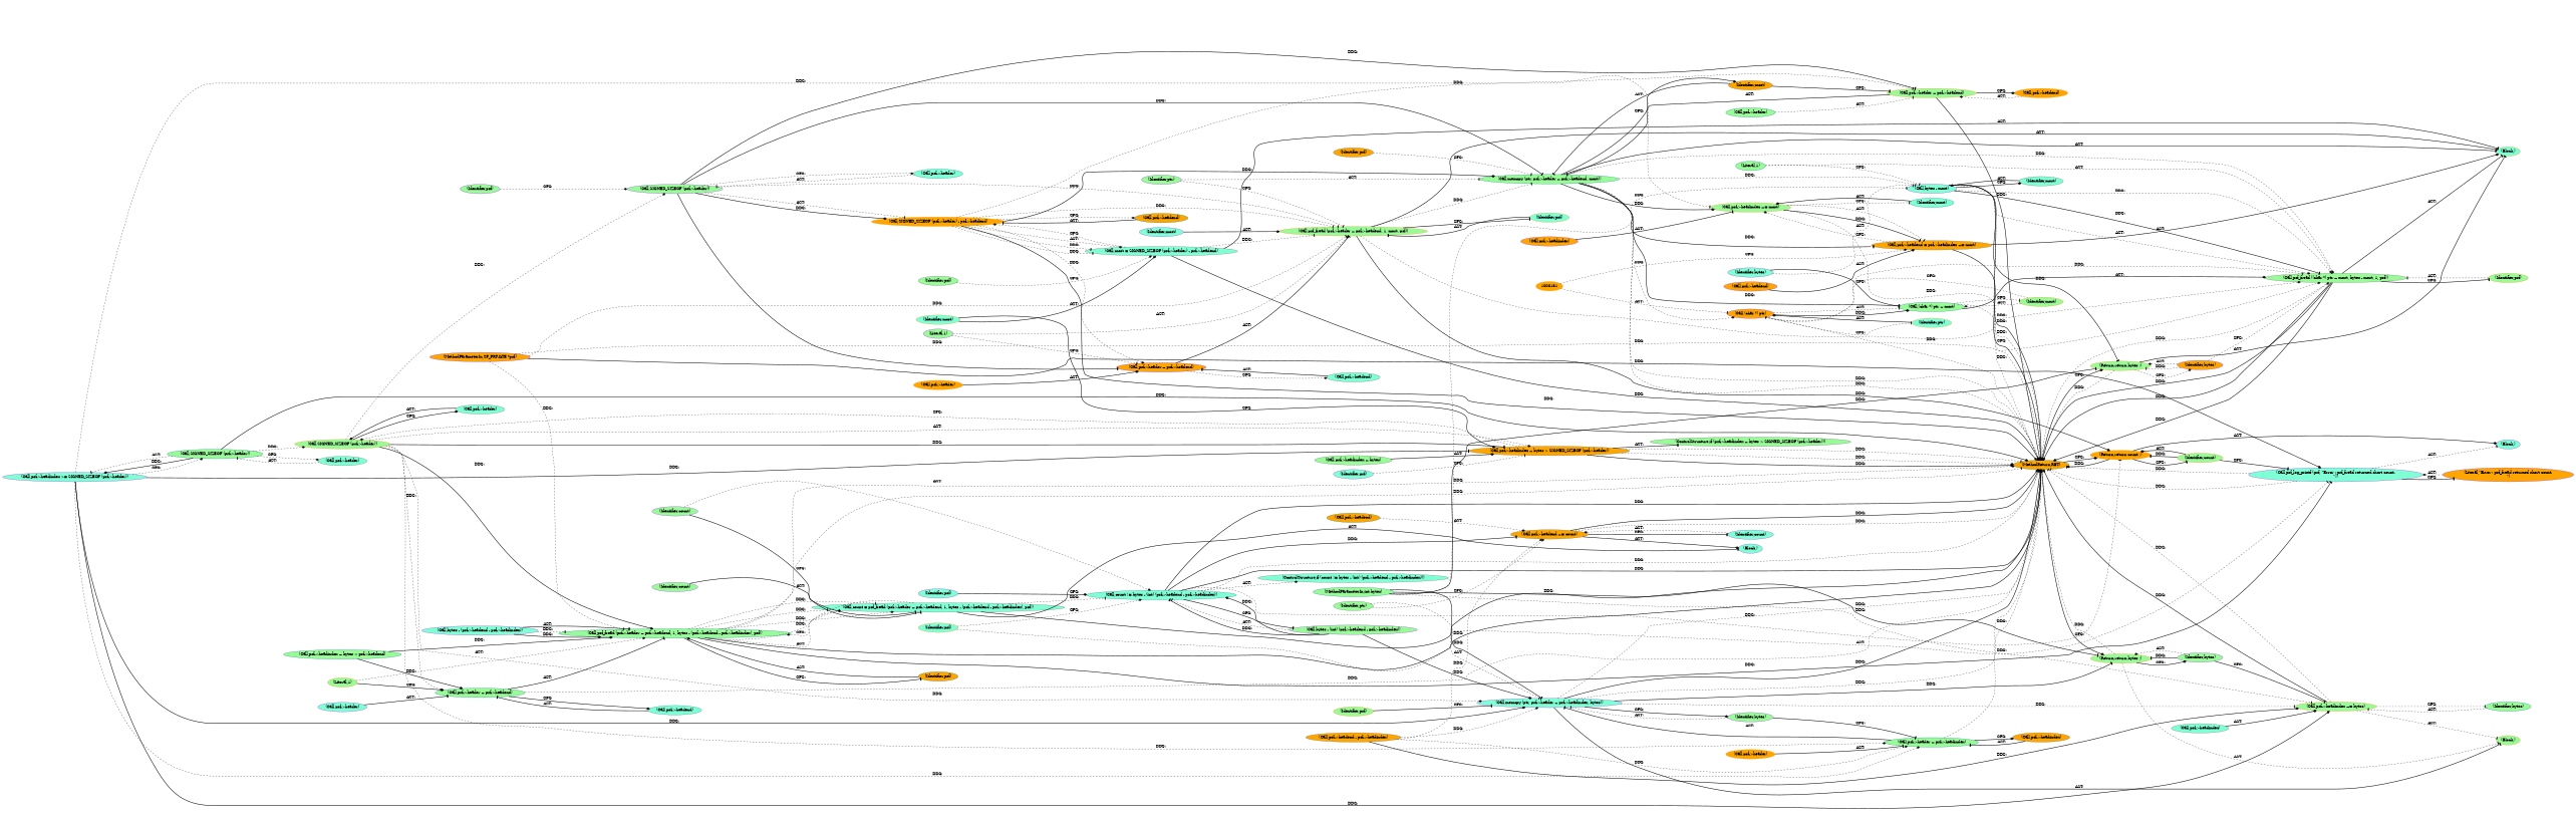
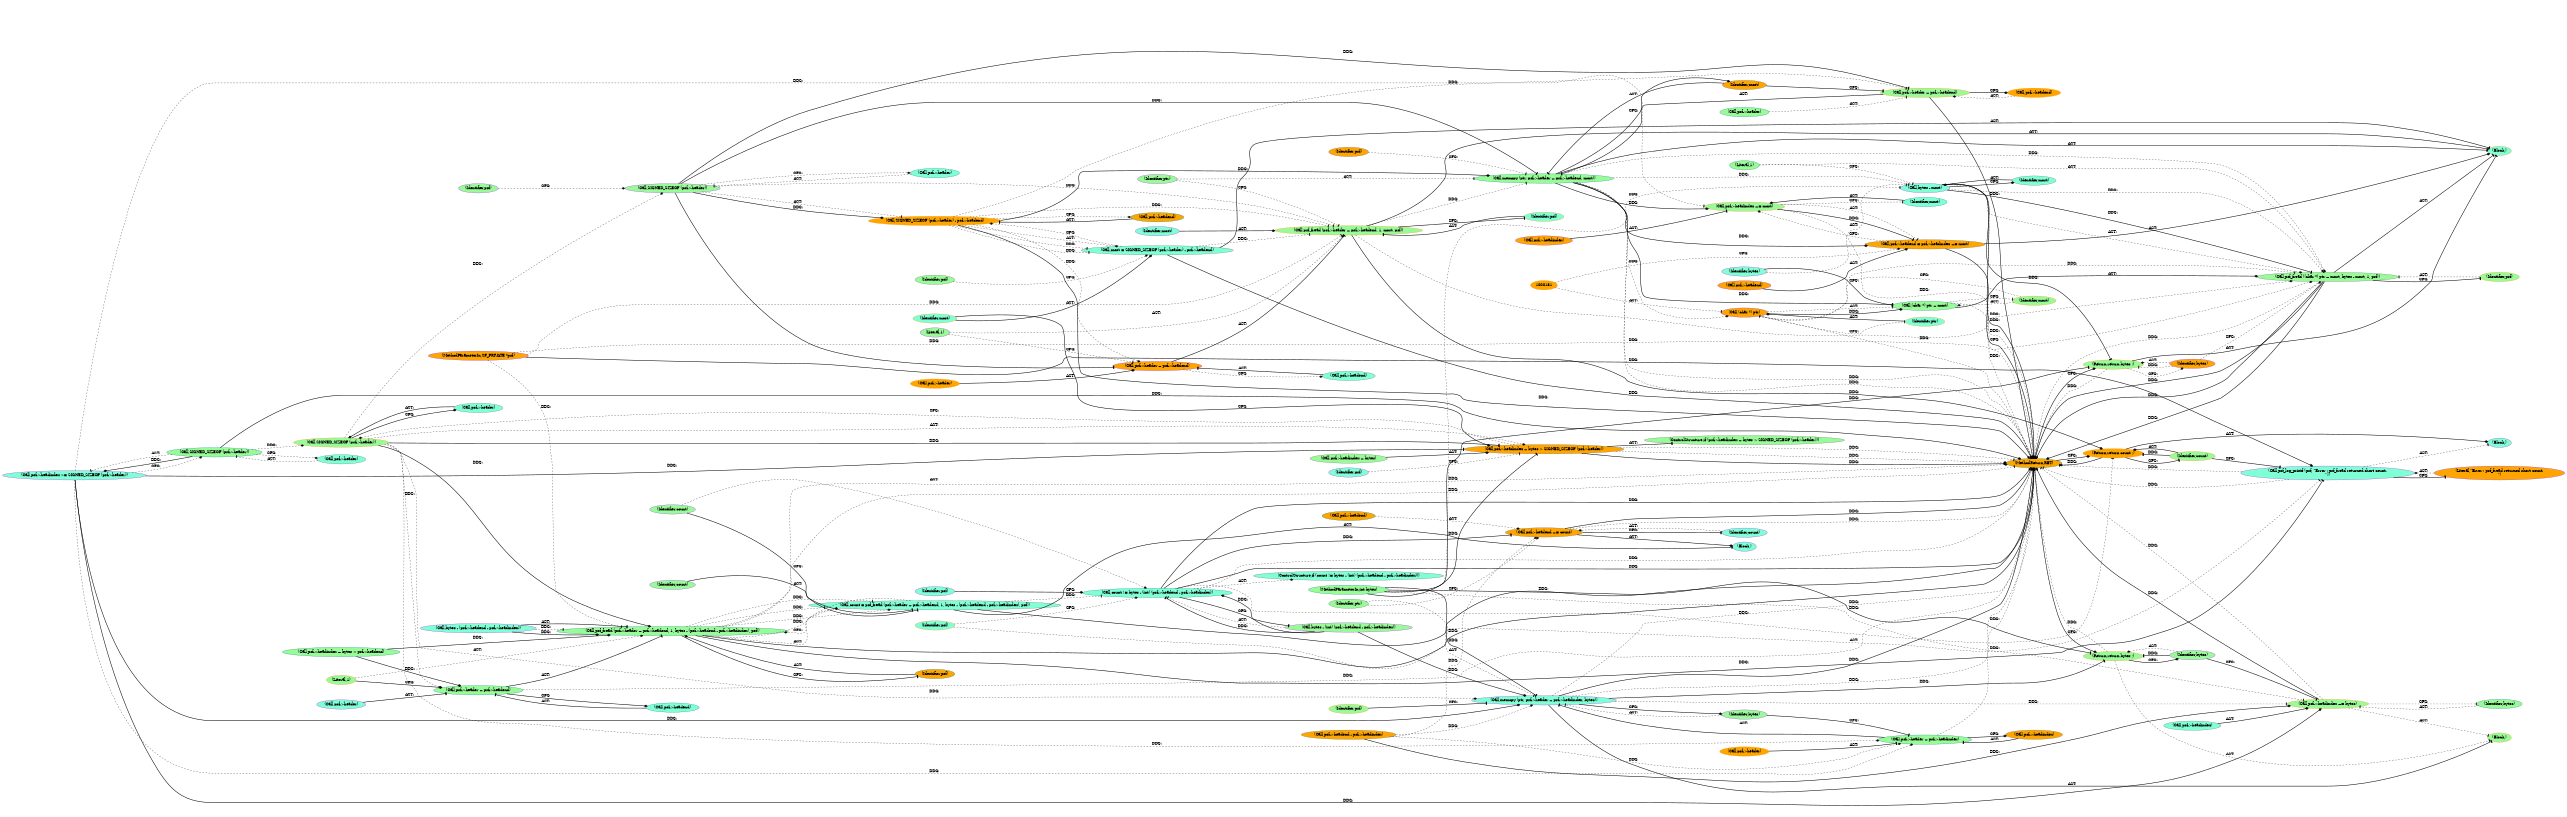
  digraph {
    rankdir=LR
    node [color=purple fillcolor=palegreen style=filled]
    edge [arrowhead=tee style=dashed]
    n1 [color=darkorange label="(Call,SIGNED_SIZEOF (psf->header))"]
    n2 [color=gray40 fillcolor=orange label="(Call,psf->headindex + bytes > SIGNED_SIZEOF (psf->header))"]
    n3 [label="(Call,SIGNED_SIZEOF (psf->header))"]
    n4 [color=teal label="(Call,psf_fread (psf->header + psf->headend, 1, bytes - (psf->headend - psf->headindex), psf))"]
    n5 [color=teal label="(Call,psf->header + psf->headend)"]
    n6 [fillcolor=aquamarine label="(Call,memcpy (ptr, psf->header + psf->headindex, bytes))"]
    n7 [color=teal label="(Call,psf->header + psf->headindex)"]
    n8 [color=gray40 fillcolor=aquamarine label="(Call,psf->header)"]
    n9 [color=teal fillcolor=orange label="(MethodReturn,RET)"]
    n10 [color=gray40 label="(ControlStructure,if (psf->headindex + bytes > SIGNED_SIZEOF (psf->header)))"]
    n11 [color=darkorange fillcolor=orange label="(Call,SIGNED_SIZEOF (psf->header) - psf->headend)"]
    n12 [color=darkorange label="(Call,psf_fread (psf->header + psf->headend, 1, most, psf))"]
    n13 [color=teal label="(Call,memcpy (ptr, psf->header + psf->headend, most))"]
    n14 [fillcolor=orange label="(Call,psf->header + psf->headend)"]
    n15 [color=darkorange label="(Call,psf->header + psf->headend)"]
    n16 [color=teal fillcolor=aquamarine label="(Call,psf->header)"]
    n17 [color=gray40 fillcolor=aquamarine label="(Call,count = psf_fread (psf->header + psf->headend, 1, bytes - (psf->headend - psf->headindex), psf))"]
    n18 [fillcolor=aquamarine label="(Call,psf_log_printf (psf, \"Error : psf_fread returned short count.\n\"))"]
    n19 [color=teal fillcolor=orange label="(Identifier,psf)"]
    n20 [color=teal fillcolor=aquamarine label="(Call,psf->headend)"]
    n21 [color=darkorange label="(Call,psf->headindex += bytes)"]
    n22 [color=darkorange label="(Return,return bytes ;)"]
    n23 [label="(Identifier,bytes)"]
    n24 [color=darkorange label="(Block,)"]
    n25 [color=gray40 fillcolor=orange label="(Call,psf->headindex)"]
    n26 [color=teal label="(Call,SIGNED_SIZEOF (psf->header))"]
    n27 [color=gray40 fillcolor=aquamarine label="(Call,psf->header)"]
    n28 [fillcolor=aquamarine label="(Call,psf->headindex >= SIGNED_SIZEOF (psf->header))"]
    n29 [color=darkorange label="(Return,return bytes ;)"]
    n30 [color=darkorange fillcolor=orange label="(Return,return count ;)"]
    n31 [color=darkorange label="(Call,psf->headindex += most)"]
    n32 [color=gray40 fillcolor=aquamarine label="(Call,most = SIGNED_SIZEOF (psf->header) - psf->headend)"]
    n33 [color=teal fillcolor=orange label="(Call,psf->headend)"]
    n34 [color=darkorange fillcolor=aquamarine label="(Block,)"]
    n35 [color=gray40 label="(Call,psf_fread ((char *) ptr + most, bytes - most, 1, psf))"]
    n36 [color=darkorange fillcolor=aquamarine label="(Identifier,psf)"]
    n37 [color=gray40 fillcolor=orange label="(Call,psf->headend = psf->headindex += most)"]
    n38 [fillcolor=orange label="(Call,(char *) ptr)"]
    n39 [color=teal label="(Call,(char *) ptr + most)"]
    n40 [fillcolor=aquamarine label="(Call,bytes - most)"]
    n41 [color=gray40 fillcolor=orange label="(Identifier,most)"]
    n42 [color=gray40 fillcolor=aquamarine label="(Call,psf->headend)"]
    n43 [color=darkorange fillcolor=orange label="(Call,psf->headend)"]
    n44 [color=darkorange label="(Identifier,psf)"]
    n45 [color=teal fillcolor=aquamarine label="(Identifier,most)"]
    n46 [color=darkorange fillcolor=aquamarine label="(Identifier,ptr)"]
    n47 [color=darkorange label="(Identifier,most)"]
    n48 [color=gray40 fillcolor=aquamarine label="(Identifier,most)"]
    n49 [fillcolor=orange label="(Identifier,bytes)"]
    n50 [color=teal fillcolor=aquamarine label="(Call,count != bytes - (int) (psf->headend - psf->headindex))"]
    n51 [fillcolor=aquamarine label="(Block,)"]
    n52 [fillcolor=aquamarine label="(Block,)"]
    n53 [fillcolor=orange label="(Literal,\"Error : psf_fread returned short count.\n\")"]
    n54 [color=gray40 fillcolor=orange label="(Call,psf->headend += count)"]
    n55 [label="(Call,bytes - (int) (psf->headend - psf->headindex))"]
    n56 [color=gray40 fillcolor=aquamarine label="(ControlStructure,if (count != bytes - (int) (psf->headend - psf->headindex)))"]
    n57 [color=darkorange label="(Identifier,count)"]
    n58 [fillcolor=aquamarine label="(Identifier,count)"]
    n59 [color=teal label="(Identifier,bytes)"]
    n60 [label="(Identifier,bytes)"]
    n61 [fillcolor=aquamarine label="(Identifier,psf)"]
    n62 [fillcolor=aquamarine label="(Identifier,bytes)"]
    n63 [color=gray40 fillcolor=aquamarine label="(Call,psf->headindex)"]
    n64 [fillcolor=aquamarine label="(Identifier,most)"]
    n65 [color=darkorange fillcolor=orange label="(Call,psf->header)"]
    n66 [label="(Identifier,count)"]
    n67 [color=darkorange fillcolor=aquamarine label="(Identifier,most)"]
    n68 [color=gray40 fillcolor=orange label="(Identifier,psf)"]
    n69 [label="(Identifier,count)"]
    n70 [color=teal label="(Call,psf->header)"]
    n71 [color=teal label="(Literal,1)"]
    n72 [color=teal label="(MethodParameterIn,int bytes)"]
    n73 [color=darkorange fillcolor=orange label="(Call,psf->header)"]
    n74 [label="(Identifier,ptr)"]
    n75 [label="(Identifier,psf)"]
    n76 [fillcolor=orange label="(MethodParameterIn,SF_PRIVATE *psf)"]
    n77 [color=gray40 label="(Identifier,ptr)"]
    n78 [fillcolor=orange label="(Call,psf->headend)"]
    n79 [fillcolor=aquamarine label="(Call,psf->header)"]
    n80 [color=teal label="(Call,psf->headindex + bytes > psf->headend)"]
    n81 [color=teal fillcolor=orange label="(Call,psf->headend)"]
    n82 [color=gray40 label="(Call,psf->headindex + bytes)"]
    n83 [color=gray40 fillcolor=orange label="(Call,psf->headend - psf->headindex)"]
    n84 [color=darkorange label="(Identifier,psf)"]
    n85 [fillcolor=aquamarine label="(Identifier,psf)"]
    n86 [fillcolor=orange label="(Call,psf->headindex)"]
    n87 [color=darkorange fillcolor=aquamarine label="(Identifier,psf)"]
    n88 [fillcolor=aquamarine label="(Call,bytes - (psf->headend - psf->headindex))"]
    n89 [color=gray40 label="(Identifier,psf)"]
    n90 [color=darkorange label="(Literal,1)"]
    n91 [label="(Literal,1)"]
    1000181 [color=darkorange fillcolor=orange]
    n1 -> n2 [arrowhead=diamond label="AST: "]
    n1 -> n2 [label="DDG: " style=bold]
    n1 -> n3 [arrowhead=diamond label="DDG: "]
    n1 -> n4 [arrowhead=diamond label="DDG: " style=bold]
    n1 -> n5 [arrowhead=diamond label="DDG: "]
    n1 -> n6 [arrowhead=diamond label="DDG: "]
    n1 -> n7 [arrowhead=diamond label="DDG: "]
    n1 -> n8 [arrowhead=diamond label="CFG: " style=bold]
    n2 -> n1 [arrowhead=diamond label="CFG: "]
    n2 -> n9 [label="DDG: "]
    n2 -> n9 [arrowhead=diamond label="DDG: "]
    n2 -> n9 [arrowhead=diamond label="DDG: " style=bold]
    n2 -> n10 [label="AST: " style=bold]
    n3 -> n11 [label="AST: "]
    n3 -> n11 [arrowhead=diamond label="DDG: " style=bold]
    n3 -> n12 [label="DDG: "]
    n3 -> n13 [label="DDG: " style=bold]
    n3 -> n14 [label="DDG: " style=bold]
    n3 -> n15 [label="DDG: " style=bold]
    n3 -> n16 [arrowhead=diamond label="CFG: "]
    n4 -> n9 [arrowhead=diamond label="DDG: "]
    n4 -> n9 [label="DDG: "]
    n4 -> n9 [arrowhead=diamond label="DDG: " style=bold]
    n4 -> n17 [arrowhead=diamond label="AST: "]
    n4 -> n17 [label="DDG: "]
    n4 -> n17 [label="DDG: "]
    n4 -> n17 [arrowhead=diamond label="DDG: "]
    n4 -> n17 [label="DDG: "]
    n4 -> n18 [label="DDG: " style=bold]
    n4 -> n19 [label="CFG: " style=bold]
    n5 -> n4 [label="AST: " style=bold]
    n5 -> n9 [arrowhead=diamond label="DDG: "]
    n5 -> n20 [arrowhead=diamond label="CFG: " style=bold]
    n6 -> n9 [arrowhead=diamond label="DDG: " style=bold]
    n6 -> n9 [arrowhead=diamond label="DDG: "]
    n6 -> n9 [label="DDG: "]
    n6 -> n21 [label="DDG: "]
    n6 -> n22 [label="DDG: " style=bold]
    n6 -> n23 [arrowhead=diamond label="CFG: " style=bold]
    n6 -> n24 [label="AST: " style=bold]
    n7 -> n6 [label="AST: " style=bold]
    n7 -> n9 [arrowhead=diamond label="DDG: "]
    n7 -> n25 [arrowhead=diamond label="CFG: " style=bold]
    n8 -> n1 [arrowhead=diamond label="AST: " style=bold]
    n9 -> n22 [arrowhead=diamond label="CFG: " style=bold]
    n9 -> n29 [arrowhead=diamond label="CFG: " style=bold]
    n9 -> n30 [arrowhead=diamond label="CFG: " style=bold]
    n11 -> n9 [arrowhead=diamond label="DDG: " style=bold]
    n11 -> n12 [label="DDG: "]
    n11 -> n13 [arrowhead=diamond label="DDG: " style=bold]
    n11 -> n14 [arrowhead=diamond label="DDG: "]
    n11 -> n15 [label="DDG: "]
    n11 -> n32 [arrowhead=diamond label="AST: "]
    n11 -> n32 [label="DDG: "]
    n11 -> n32 [label="DDG: "]
    n11 -> n33 [arrowhead=diamond label="CFG: "]
    n12 -> n13 [label="DDG: "]
    n12 -> n30 [arrowhead=diamond label="DDG: " style=bold]
    n12 -> n34 [label="AST: " style=bold]
    n12 -> n35 [arrowhead=diamond label="DDG: "]
    n12 -> n36 [label="CFG: " style=bold]
    n13 -> n9 [arrowhead=diamond label="DDG: "]
    n13 -> n9 [label="DDG: "]
    n13 -> n31 [arrowhead=diamond label="DDG: " style=bold]
    n13 -> n34 [label="AST: " style=bold]
    n13 -> n35 [arrowhead=diamond label="DDG: "]
-   n13 -> n37 [label="DDG: " style=bold]
+   n13 -> n37 [arrowhead=diamond label="DDG: " style=bold]
    n13 -> n38 [arrowhead=diamond label="DDG: "]
    n13 -> n39 [label="DDG: " style=bold]
    n13 -> n40 [label="DDG: "]
    n13 -> n41 [arrowhead=diamond label="CFG: " style=bold]
    n14 -> n12 [label="AST: " style=bold]
    n14 -> n42 [arrowhead=diamond label="CFG: "]
    n15 -> n9 [arrowhead=diamond label="DDG: " style=bold]
    n15 -> n13 [label="AST: " style=bold]
    n15 -> n43 [arrowhead=diamond label="CFG: " style=bold]
    n16 -> n3 [label="AST: "]
    n17 -> n4 [arrowhead=diamond label="CFG: "]
    n17 -> n9 [label="DDG: " style=bold]
    n17 -> n50 [label="DDG: "]
    n17 -> n51 [label="AST: " style=bold]
    n18 -> n9 [label="DDG: "]
    n18 -> n9 [label="DDG: "]
    n18 -> n52 [label="AST: "]
    n18 -> n53 [label="CFG: " style=bold]
    n19 -> n4 [arrowhead=diamond label="AST: " style=bold]
    n20 -> n5 [label="AST: " style=bold]
    n21 -> n9 [label="DDG: "]
    n21 -> n9 [arrowhead=diamond label="DDG: " style=bold]
    n21 -> n24 [label="AST: "]
    n21 -> n59 [label="CFG: "]
    n22 -> n9 [arrowhead=diamond label="DDG: "]
    n22 -> n24 [label="AST: "]
    n22 -> n60 [arrowhead=diamond label="CFG: " style=bold]
    n23 -> n6 [label="AST: "]
    n23 -> n7 [label="CFG: " style=bold]
    n25 -> n7 [label="AST: " style=bold]
    n26 -> n1 [arrowhead=diamond label="DDG: "]
    n26 -> n9 [arrowhead=diamond label="DDG: " style=bold]
    n26 -> n27 [arrowhead=diamond label="CFG: "]
    n26 -> n28 [label="AST: "]
    n26 -> n28 [arrowhead=diamond label="DDG: " style=bold]
    n27 -> n26 [label="AST: "]
    n28 -> n2 [label="DDG: " style=bold]
    n28 -> n6 [arrowhead=diamond label="DDG: " style=bold]
    n28 -> n7 [arrowhead=diamond label="DDG: "]
    n28 -> n21 [arrowhead=diamond label="DDG: " style=bold]
    n28 -> n26 [arrowhead=diamond label="CFG: "]
    n28 -> n31 [label="DDG: "]
    n29 -> n9 [label="DDG: "]
    n29 -> n34 [label="AST: " style=bold]
    n29 -> n49 [arrowhead=diamond label="CFG: "]
    n30 -> n9 [arrowhead=diamond label="DDG: " style=bold]
    n30 -> n52 [arrowhead=diamond label="AST: " style=bold]
    n30 -> n57 [label="CFG: " style=bold]
    n31 -> n9 [label="DDG: "]
    n31 -> n37 [label="AST: "]
    n31 -> n37 [label="DDG: " style=bold]
    n31 -> n45 [label="CFG: "]
    n32 -> n9 [label="DDG: " style=bold]
    n32 -> n11 [arrowhead=diamond label="CFG: "]
    n32 -> n12 [label="DDG: "]
    n32 -> n34 [label="AST: " style=bold]
    n33 -> n11 [label="AST: " style=bold]
    n35 -> n9 [label="DDG: " style=bold]
    n35 -> n9 [arrowhead=diamond label="DDG: " style=bold]
    n35 -> n9 [arrowhead=diamond label="DDG: " style=bold]
    n35 -> n9 [arrowhead=diamond label="DDG: "]
    n35 -> n34 [label="AST: " style=bold]
    n35 -> n44 [label="CFG: " style=bold]
    n36 -> n12 [label="AST: " style=bold]
    n37 -> n9 [arrowhead=diamond label="CFG: " style=bold]
    n37 -> n31 [arrowhead=diamond label="CFG: "]
    n37 -> n34 [arrowhead=diamond label="AST: " style=bold]
    n38 -> n9 [arrowhead=diamond label="DDG: "]
    n38 -> n35 [label="DDG: "]
    n38 -> n39 [label="AST: "]
    n38 -> n39 [arrowhead=diamond label="DDG: " style=bold]
    n38 -> n46 [label="CFG: "]
    n39 -> n9 [arrowhead=diamond label="DDG: "]
    n39 -> n35 [arrowhead=diamond label="AST: " style=bold]
    n39 -> n47 [label="CFG: "]
    n40 -> n9 [label="DDG: " style=bold]
    n40 -> n9 [label="DDG: "]
    n40 -> n29 [label="DDG: " style=bold]
    n40 -> n35 [arrowhead=diamond label="AST: "]
    n40 -> n35 [arrowhead=diamond label="DDG: "]
    n40 -> n35 [label="DDG: " style=bold]
    n40 -> n48 [arrowhead=diamond label="CFG: " style=bold]
    n41 -> n13 [label="AST: " style=bold]
    n41 -> n15 [label="CFG: " style=bold]
    n42 -> n14 [label="AST: " style=bold]
    n43 -> n15 [arrowhead=diamond label="AST: "]
    n44 -> n35 [label="AST: "]
    n45 -> n31 [arrowhead=diamond label="AST: " style=bold]
    n46 -> n38 [arrowhead=diamond label="AST: " style=bold]
    n47 -> n38 [label="CFG: "]
    n47 -> n39 [arrowhead=diamond label="AST: "]
    n48 -> n40 [arrowhead=diamond label="AST: " style=bold]
    n49 -> n29 [arrowhead=diamond label="AST: "]
    n49 -> n29 [label="DDG: "]
    n49 -> n35 [arrowhead=diamond label="CFG: "]
    n50 -> n9 [label="DDG: " style=bold]
    n50 -> n9 [arrowhead=diamond label="DDG: " style=bold]
    n50 -> n9 [arrowhead=diamond label="DDG: "]
    n50 -> n30 [label="DDG: "]
    n50 -> n54 [label="DDG: " style=bold]
    n50 -> n55 [label="CFG: " style=bold]
    n50 -> n56 [arrowhead=diamond label="AST: "]
    n53 -> n18 [arrowhead=diamond label="AST: "]
    n54 -> n9 [label="DDG: "]
    n54 -> n9 [label="DDG: " style=bold]
    n54 -> n51 [arrowhead=diamond label="AST: " style=bold]
    n54 -> n58 [label="CFG: " style=bold]
    n55 -> n6 [arrowhead=diamond label="DDG: " style=bold]
    n55 -> n50 [label="AST: "]
    n55 -> n50 [label="DDG: " style=bold]
    n55 -> n50 [arrowhead=diamond label="DDG: " style=bold]
    n57 -> n18 [label="CFG: " style=bold]
    n57 -> n30 [arrowhead=diamond label="AST: " style=bold]
    n57 -> n30 [label="DDG: " style=bold]
    n58 -> n54 [arrowhead=diamond label="AST: "]
    n59 -> n21 [label="AST: "]
    n60 -> n21 [label="CFG: " style=bold]
    n60 -> n22 [arrowhead=diamond label="AST: "]
    n60 -> n22 [label="DDG: " style=bold]
    n61 -> n2 [label="CFG: "]
    n62 -> n39 [label="CFG: " style=bold]
    n62 -> n40 [label="AST: "]
    n63 -> n21 [arrowhead=diamond label="AST: " style=bold]
    n64 -> n12 [arrowhead=diamond label="AST: " style=bold]
    n65 -> n7 [label="AST: " style=bold]
    n66 -> n17 [label="AST: " style=bold]
    n67 -> n2 [arrowhead=diamond label="CFG: " style=bold]
    n67 -> n32 [arrowhead=diamond label="AST: " style=bold]
    n68 -> n13 [label="CFG: "]
    n69 -> n17 [label="CFG: " style=bold]
    n69 -> n50 [arrowhead=diamond label="AST: "]
    n70 -> n15 [label="AST: "]
    n71 -> n35 [label="AST: "]
    n71 -> n40 [label="CFG: "]
+   n72 -> n2 [label="DDG: " style=bold]
    n72 -> n6 [label="DDG: " style=bold]
    n72 -> n21 [label="DDG: "]
    n72 -> n22 [label="DDG: " style=bold]
    n72 -> n29 [label="DDG: " style=bold]
    n72 -> n40 [label="DDG: "]
    n73 -> n14 [arrowhead=diamond label="AST: " style=bold]
    n74 -> n12 [label="CFG: "]
    n74 -> n13 [label="AST: "]
    n75 -> n3 [arrowhead=diamond label="CFG: "]
    n76 -> n4 [label="DDG: "]
    n76 -> n12 [label="DDG: "]
    n76 -> n18 [arrowhead=diamond label="DDG: " style=bold]
    n76 -> n35 [arrowhead=diamond label="DDG: "]
    n77 -> n6 [label="AST: "]
    n77 -> n54 [arrowhead=diamond label="CFG: "]
    n78 -> n37 [arrowhead=diamond label="AST: " style=bold]
    n79 -> n5 [label="AST: " style=bold]
    n80 -> n4 [arrowhead=diamond label="DDG: " style=bold]
    n80 -> n5 [arrowhead=diamond label="DDG: " style=bold]
    n81 -> n54 [arrowhead=diamond label="AST: "]
    n82 -> n2 [arrowhead=diamond label="AST: " style=bold]
    n83 -> n6 [arrowhead=diamond label="DDG: "]
    n83 -> n7 [arrowhead=diamond label="DDG: "]
    n83 -> n21 [arrowhead=diamond label="DDG: " style=bold]
    n83 -> n54 [arrowhead=diamond label="DDG: "]
    n84 -> n6 [label="CFG: " style=bold]
    n85 -> n50 [arrowhead=diamond label="CFG: " style=bold]
    n86 -> n31 [label="AST: " style=bold]
    n87 -> n18 [label="AST: "]
    n87 -> n50 [arrowhead=diamond label="CFG: "]
    n88 -> n4 [label="AST: " style=bold]
    n88 -> n4 [label="DDG: "]
    n88 -> n4 [arrowhead=diamond label="DDG: " style=bold]
    n89 -> n32 [arrowhead=diamond label="CFG: "]
    n90 -> n4 [arrowhead=diamond label="AST: "]
    n90 -> n5 [arrowhead=diamond label="CFG: " style=bold]
    n91 -> n12 [arrowhead=diamond label="AST: "]
    n91 -> n14 [label="CFG: "]
    1000181 -> n37 [arrowhead=diamond label="CFG: "]
    1000181 -> n38 [label="AST: "]
  }
